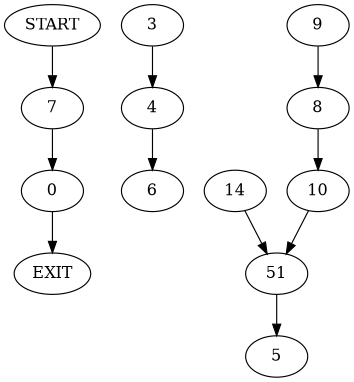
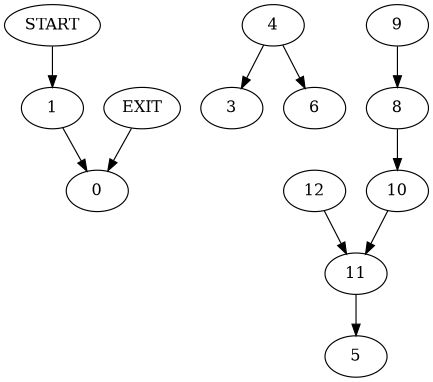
  digraph {
    n1 [label=START]
-   1 [label=7]
+   1
    n3 [label=0]
    n4 [label=EXIT]
    3
    4
    6
    8
    10
    9
-   11 [label=51]
+   11
    5
-   12 [label=14]
+   12
    n1 -> 1
    1 -> n3
-   n3 -> n4
-   3 -> 4
+   n4 -> n3
+   4 -> 3
    4 -> 6
    8 -> 10
    10 -> 11
    9 -> 8
    11 -> 5
    12 -> 11
  }
